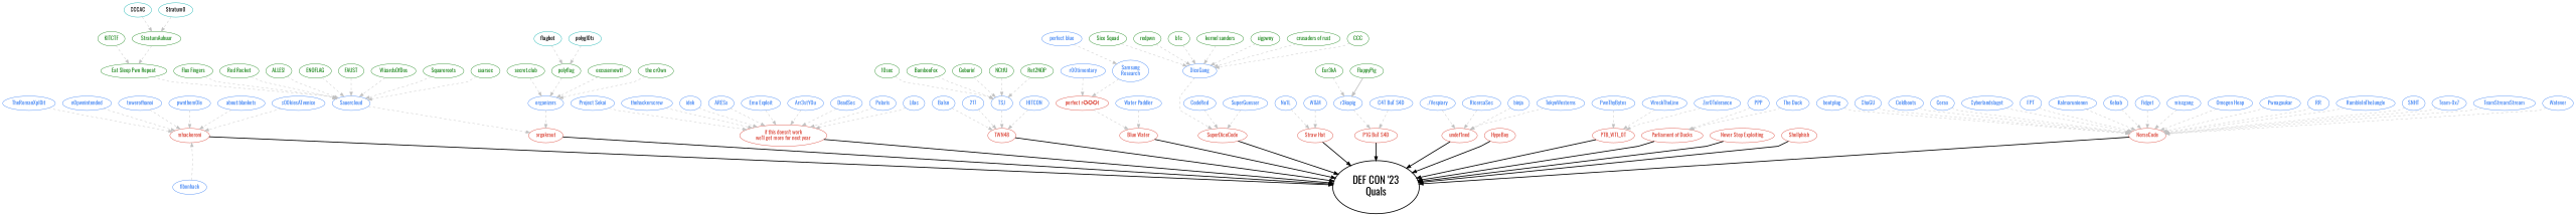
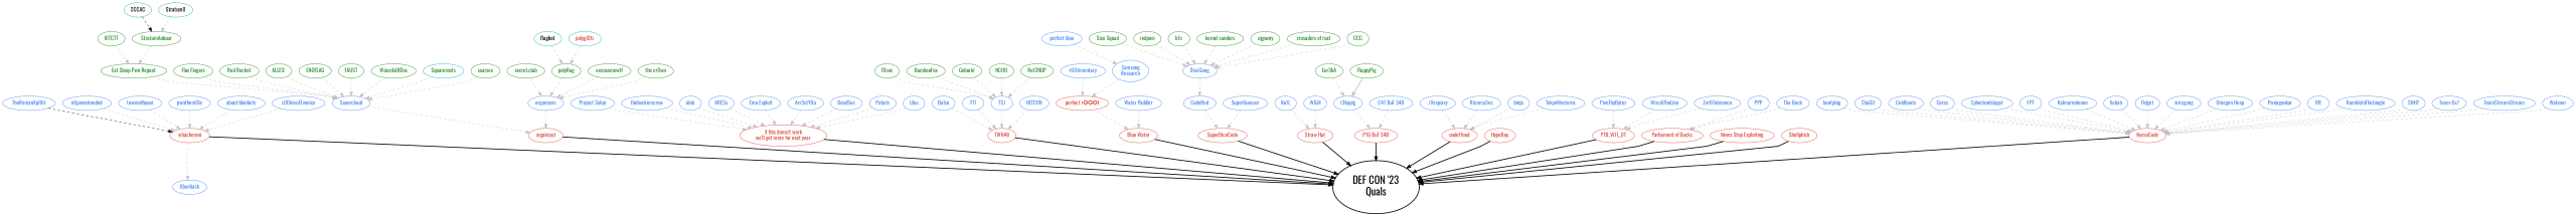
  digraph {
    fontname=Oswald
    splines=polyline
    node [color="#4285f4" fontcolor="#4285f4" fontname=Oswald]
    edge [fontname=Oswald style=dashed color=grey weight=1]
    NorseCode [color="#db4437" fontcolor="#db4437"]
    mhackeroni [color="#db4437" fontcolor="#db4437"]
    orgakraut [color="#db4437" fontcolor="#db4437"]
    n4 [color="#db4437" fontcolor="#db4437" label="if this doesn't work\nwe'll get more for next year"]
    TWN48 [color="#db4437" fontcolor="#db4437"]
    "Blue Water" [color="#db4437" fontcolor="#db4437"]
    SuperDiceCode [color="#db4437" fontcolor="#db4437"]
    "Straw Hat" [color="#db4437" fontcolor="#db4437"]
    "P1G BuT S4D" [color="#db4437" fontcolor="#db4437"]
    undef1ned [color="#db4437" fontcolor="#db4437"]
    HypeBoy [color="#db4437" fontcolor="#db4437"]
    PTB_WTL_0T [color="#db4437" fontcolor="#db4437"]
    "Parliament of Ducks" [color="#db4437" fontcolor="#db4437"]
    "Never Stop Exploiting" [color="#db4437" fontcolor="#db4437"]
    Shellphish [color="#db4437" fontcolor="#db4437"]
    "perfect r✪✪✪t" [color="#db4437" fontcolor="#db4437"]
    bootplug
    ChaGU
    Coldboots
    Corax
    Cyberlandslaget
    EPT
    Kalmarunionen
    Kebab
    Fidget
    miscgang
    "Omogen Heap"
    Pwnagaukar
    RR
    RumbleInTheJungle
    SNHT
    "Team-0x7"
    TeamStreamStream
    Watever
    "Project Sekai"
    thehackerscrew
    idek
    ARESx
    "Emu Exploit"
    Arr3stY0u
    DeadSec
    Polaris
    Lilac
    TheRomanXpl0it
    n0pwnintended
    towerofhanoi
    fibonhack
    pwnthem0le
    "about:blankets"
    c00kiesATvenice
    "Water Paddler"
    "perfect blue"
    r00timentary
    n54 [label="Samsung\nResearch"]
    Balsn
    217
    TSJ
    HITCON
    PwnThyBytes
    WreckTheLine
    Zer0Tolerance
    "./Vespiary"
    RicercaSec
    binja
    TokyoWesterns
    Nu1L
    "W&M"
    CodeRed
    DiceGang
    SuperGuesser
    r3kapig
    "C4T BuT S4D"
    Sauercloud
    organizers
    PPP
    "The Duck"
    KITCTF [color="#228B22" fontcolor="#228B22"]
    "Eat Sleep Pwn Repeat" [color="#228B22" fontcolor="#228B22"]
    "Flux Fingers" [color="#228B22" fontcolor="#228B22"]
    "Red Rocket" [color="#228B22" fontcolor="#228B22"]
    "ALLES!" [color="#228B22" fontcolor="#228B22"]
    ENOFLAG [color="#228B22" fontcolor="#228B22"]
    FAUST [color="#228B22" fontcolor="#228B22"]
    WizardsOfDos [color="#228B22" fontcolor="#228B22"]
-   Squareroots [color="#228B22" fontcolor="#228B22"]
+   Squareroots [color="#12b2af" fontcolor="#228B22"]
    saarsec [color="#228B22" fontcolor="#228B22"]
    "secret.club" [color="#228B22" fontcolor="#228B22"]
    polyflag [color="#228B22" fontcolor="#228B22"]
    excusemewtf [color="#228B22" fontcolor="#228B22"]
    "the cr0wn" [color="#228B22" fontcolor="#228B22"]
    "10sec" [color="#228B22" fontcolor="#228B22"]
    BambooFox [color="#228B22" fontcolor="#228B22"]
    "Goburin'" [color="#228B22" fontcolor="#228B22"]
    NCtfU [color="#228B22" fontcolor="#228B22"]
    Ret2NOP [color="#228B22" fontcolor="#228B22"]
    StratumAuhuur [color="#228B22" fontcolor="#228B22"]
    "Sice Squad" [color="#228B22" fontcolor="#228B22"]
    redpwn [color="#228B22" fontcolor="#228B22"]
    b1c [color="#228B22" fontcolor="#228B22"]
    "kernel sanders" [color="#228B22" fontcolor="#228B22"]
    sigpwny [color="#228B22" fontcolor="#228B22"]
    "crusaders of rust" [color="#228B22" fontcolor="#228B22"]
    CCC [color="#228B22" fontcolor="#228B22"]
    Eur3kA [color="#228B22" fontcolor="#228B22"]
    FlappyPig [color="#228B22" fontcolor="#228B22"]
    CCCAC [color="#12b2af" fontcolor="#000000"]
    Stratum0 [color="#12b2af" fontcolor="#000000"]
    flagbot [color="#12b2af" fontcolor="#000000"]
-   polygl0ts [color="#12b2af" fontcolor="#000000"]
+   polygl0ts [color="#12b2af" fontcolor="#db4437"]
    n110 [fontsize="26pt" label="DEF CON '23\nQuals" margin=0.25 style=bold color="" fontcolor=""]
    subgraph sub_1 {
      NorseCode
      mhackeroni
      orgakraut
      n4
      TWN48
      "Blue Water"
      SuperDiceCode
      "Straw Hat"
      "P1G BuT S4D"
      undef1ned
      HypeBoy
      PTB_WTL_0T
      "Parliament of Ducks"
      "Never Stop Exploiting"
      Shellphish
      "perfect r✪✪✪t"
    }
    subgraph sub_2 {
      bootplug
      ChaGU
      Coldboots
      Corax
      Cyberlandslaget
      EPT
      Kalmarunionen
      Kebab
      Fidget
      miscgang
      "Omogen Heap"
      Pwnagaukar
      RR
      RumbleInTheJungle
      SNHT
      "Team-0x7"
      TeamStreamStream
      Watever
      "Project Sekai"
      thehackerscrew
      idek
      ARESx
      "Emu Exploit"
      Arr3stY0u
      DeadSec
      Polaris
      Lilac
      TheRomanXpl0it
      n0pwnintended
      towerofhanoi
      fibonhack
      pwnthem0le
      "about:blankets"
      c00kiesATvenice
      "Water Paddler"
      "perfect blue"
      r00timentary
      n54
      Balsn
      217
      TSJ
      HITCON
      PwnThyBytes
      WreckTheLine
      Zer0Tolerance
      "./Vespiary"
      RicercaSec
      binja
      TokyoWesterns
      Nu1L
      "W&M"
      CodeRed
      DiceGang
      SuperGuesser
      r3kapig
      "C4T BuT S4D"
      Sauercloud
      organizers
      PPP
      "The Duck"
    }
    subgraph sub_3 {
      KITCTF
      "Eat Sleep Pwn Repeat"
      "Flux Fingers"
      "Red Rocket"
      "ALLES!"
      ENOFLAG
      FAUST
      WizardsOfDos
      Squareroots
      saarsec
      "secret.club"
      polyflag
      excusemewtf
      "the cr0wn"
      "10sec"
      BambooFox
      "Goburin'"
      NCtfU
      Ret2NOP
      StratumAuhuur
      "Sice Squad"
      redpwn
      b1c
      "kernel sanders"
      sigpwny
      "crusaders of rust"
      CCC
      Eur3kA
      FlappyPig
    }
    subgraph sub_4 {
      CCCAC
      Stratum0
      flagbot
      polygl0ts
    }
    subgraph sub_5 {
      NorseCode
      mhackeroni
      orgakraut
      n4
      TWN48
      "Blue Water"
      SuperDiceCode
      "Straw Hat"
      "P1G BuT S4D"
      undef1ned
      HypeBoy
      PTB_WTL_0T
      "Parliament of Ducks"
      "Never Stop Exploiting"
      Shellphish
      n110
    }
    subgraph sub_6 {
      NorseCode
      mhackeroni
      orgakraut
      n4
      TWN48
      "Blue Water"
      SuperDiceCode
      "Straw Hat"
      "P1G BuT S4D"
      undef1ned
      PTB_WTL_0T
      "Parliament of Ducks"
      "perfect r✪✪✪t"
      bootplug
      ChaGU
      Coldboots
      Corax
      Cyberlandslaget
      EPT
      Kalmarunionen
      Kebab
      Fidget
      miscgang
      "Omogen Heap"
      Pwnagaukar
      RR
      RumbleInTheJungle
      SNHT
      "Team-0x7"
      TeamStreamStream
      Watever
      "Project Sekai"
      thehackerscrew
      idek
      ARESx
      "Emu Exploit"
      Arr3stY0u
      DeadSec
      Polaris
      Lilac
      TheRomanXpl0it
      n0pwnintended
      towerofhanoi
      fibonhack
      pwnthem0le
      "about:blankets"
      c00kiesATvenice
      "Water Paddler"
      "perfect blue"
      r00timentary
      n54
      Balsn
      217
      TSJ
      HITCON
      PwnThyBytes
      WreckTheLine
      Zer0Tolerance
      "./Vespiary"
      RicercaSec
      binja
      TokyoWesterns
      Nu1L
      "W&M"
      CodeRed
      DiceGang
      SuperGuesser
      r3kapig
      "C4T BuT S4D"
      Sauercloud
      organizers
      PPP
      "The Duck"
    }
    subgraph sub_7 {
      TSJ
      r3kapig
      Sauercloud
      organizers
      KITCTF
      "Eat Sleep Pwn Repeat"
      "Flux Fingers"
      "Red Rocket"
      "ALLES!"
      ENOFLAG
      FAUST
      WizardsOfDos
      Squareroots
      saarsec
      "secret.club"
      polyflag
      excusemewtf
      "the cr0wn"
      "10sec"
      BambooFox
      "Goburin'"
      NCtfU
      Ret2NOP
      StratumAuhuur
      Eur3kA
      FlappyPig
    }
    subgraph sub_8 {
      DiceGang
      polyflag
      StratumAuhuur
      "Sice Squad"
      redpwn
      b1c
      "kernel sanders"
      sigpwny
      "crusaders of rust"
      CCC
      CCCAC
      Stratum0
      flagbot
      polygl0ts
    }
    NorseCode -> n110 [style=bold color="" weight=""]
    mhackeroni -> n110 [style=bold color="" weight=""]
    orgakraut -> n110 [style=bold color="" weight=""]
    n4 -> n110 [style=bold color="" weight=""]
    TWN48 -> n110 [style=bold color="" weight=""]
    "Blue Water" -> n110 [style=bold color="" weight=""]
    SuperDiceCode -> n110 [style=bold color="" weight=""]
    "Straw Hat" -> n110 [style=bold color="" weight=""]
    "P1G BuT S4D" -> n110 [style=bold color="" weight=""]
    undef1ned -> n110 [style=bold color="" weight=""]
    HypeBoy -> n110 [style=bold color="" weight=""]
    PTB_WTL_0T -> n110 [style=bold color="" weight=""]
    "Parliament of Ducks" -> n110 [style=bold color="" weight=""]
    "Never Stop Exploiting" -> n110 [style=bold color="" weight=""]
    Shellphish -> n110 [style=bold color="" weight=""]
    "perfect r✪✪✪t" -> "Blue Water"
    bootplug -> NorseCode
    ChaGU -> NorseCode
    Coldboots -> NorseCode
    Corax -> NorseCode
    Cyberlandslaget -> NorseCode
    EPT -> NorseCode
    Kalmarunionen -> NorseCode
    Kebab -> NorseCode
    Fidget -> NorseCode
    miscgang -> NorseCode
    "Omogen Heap" -> NorseCode
    Pwnagaukar -> NorseCode
    RR -> NorseCode
    RumbleInTheJungle -> NorseCode
    SNHT -> NorseCode
    "Team-0x7" -> NorseCode
    TeamStreamStream -> NorseCode
    Watever -> NorseCode
    "Project Sekai" -> n4
    thehackerscrew -> n4
    idek -> n4
    ARESx -> n4
    "Emu Exploit" -> n4
    Arr3stY0u -> n4
    DeadSec -> n4
    Polaris -> n4
    Lilac -> n4
-   TheRomanXpl0it -> mhackeroni
+   TheRomanXpl0it -> mhackeroni [color=black]
    n0pwnintended -> mhackeroni
    towerofhanoi -> mhackeroni
-   fibonhack -> mhackeroni
+   mhackeroni -> fibonhack
    pwnthem0le -> mhackeroni
    "about:blankets" -> mhackeroni
    c00kiesATvenice -> mhackeroni
    "Water Paddler" -> "Blue Water"
    "perfect blue" -> n54
    r00timentary -> "perfect r✪✪✪t"
    n54 -> "perfect r✪✪✪t"
    Balsn -> TWN48
    217 -> TWN48
    TSJ -> TWN48
    HITCON -> TWN48
    PwnThyBytes -> PTB_WTL_0T
    WreckTheLine -> PTB_WTL_0T
    Zer0Tolerance -> PTB_WTL_0T
    "./Vespiary" -> undef1ned
    RicercaSec -> undef1ned
    binja -> undef1ned
    TokyoWesterns -> undef1ned
    Nu1L -> "Straw Hat"
    "W&M" -> "Straw Hat"
    CodeRed -> SuperDiceCode
-   DiceGang -> SuperDiceCode
+   DiceGang -> CodeRed
    SuperGuesser -> SuperDiceCode
    r3kapig -> "P1G BuT S4D"
    "C4T BuT S4D" -> "P1G BuT S4D"
    Sauercloud -> orgakraut
    organizers -> orgakraut
    PPP -> "Parliament of Ducks"
    "The Duck" -> "Parliament of Ducks"
    KITCTF -> "Eat Sleep Pwn Repeat"
    "Eat Sleep Pwn Repeat" -> Sauercloud
    "Flux Fingers" -> Sauercloud
    "Red Rocket" -> Sauercloud
    "ALLES!" -> Sauercloud
    ENOFLAG -> Sauercloud
    FAUST -> Sauercloud
    WizardsOfDos -> Sauercloud
    Squareroots -> Sauercloud
    saarsec -> Sauercloud
    "secret.club" -> organizers
    polyflag -> organizers
    excusemewtf -> organizers
    "the cr0wn" -> organizers
    "10sec" -> TSJ
    BambooFox -> TSJ
    "Goburin'" -> TSJ
    NCtfU -> TSJ
    Ret2NOP -> TSJ
    StratumAuhuur -> "Eat Sleep Pwn Repeat"
    "Sice Squad" -> DiceGang
    redpwn -> DiceGang
    b1c -> DiceGang
    "kernel sanders" -> DiceGang
    sigpwny -> DiceGang
    "crusaders of rust" -> DiceGang
    CCC -> DiceGang
    Eur3kA -> r3kapig
    FlappyPig -> r3kapig [style=bold]
-   CCCAC -> StratumAuhuur
+   CCCAC -> StratumAuhuur [color=black]
    Stratum0 -> StratumAuhuur
    flagbot -> polyflag
    polygl0ts -> polyflag
  }
